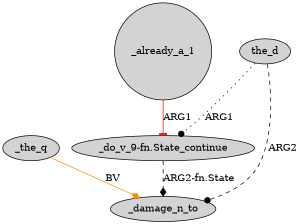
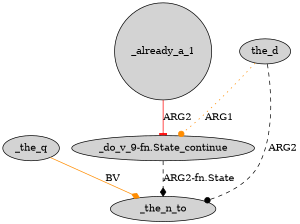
  digraph {
    node [shape=ellipse style=filled]
    edge [arrowhead=diamond color=darkorange style=solid]
    _the_q
-   _damage_n_to
+   _damage_n_to [label=_the_n_to]
    n3 [label="_do_v_9-fn.State_continue"]
    _already_a_1 [shape=circle]
    n5 [label=the_d]
    _the_q -> _damage_n_to [label=BV]
    n3 -> _damage_n_to [color=black label="ARG2-fn.State" style=dashed]
-   _already_a_1 -> n3 [arrowhead=tee color=red label=ARG1]
+   _already_a_1 -> n3 [arrowhead=tee color=red label=ARG2]
    n5 -> _damage_n_to [arrowhead=dot color=black label=ARG2 style=dashed]
-   n5 -> n3 [arrowhead=dot color=black label=ARG1 style=dotted]
+   n5 -> n3 [arrowhead=dot label=ARG1 style=dotted]
  }
